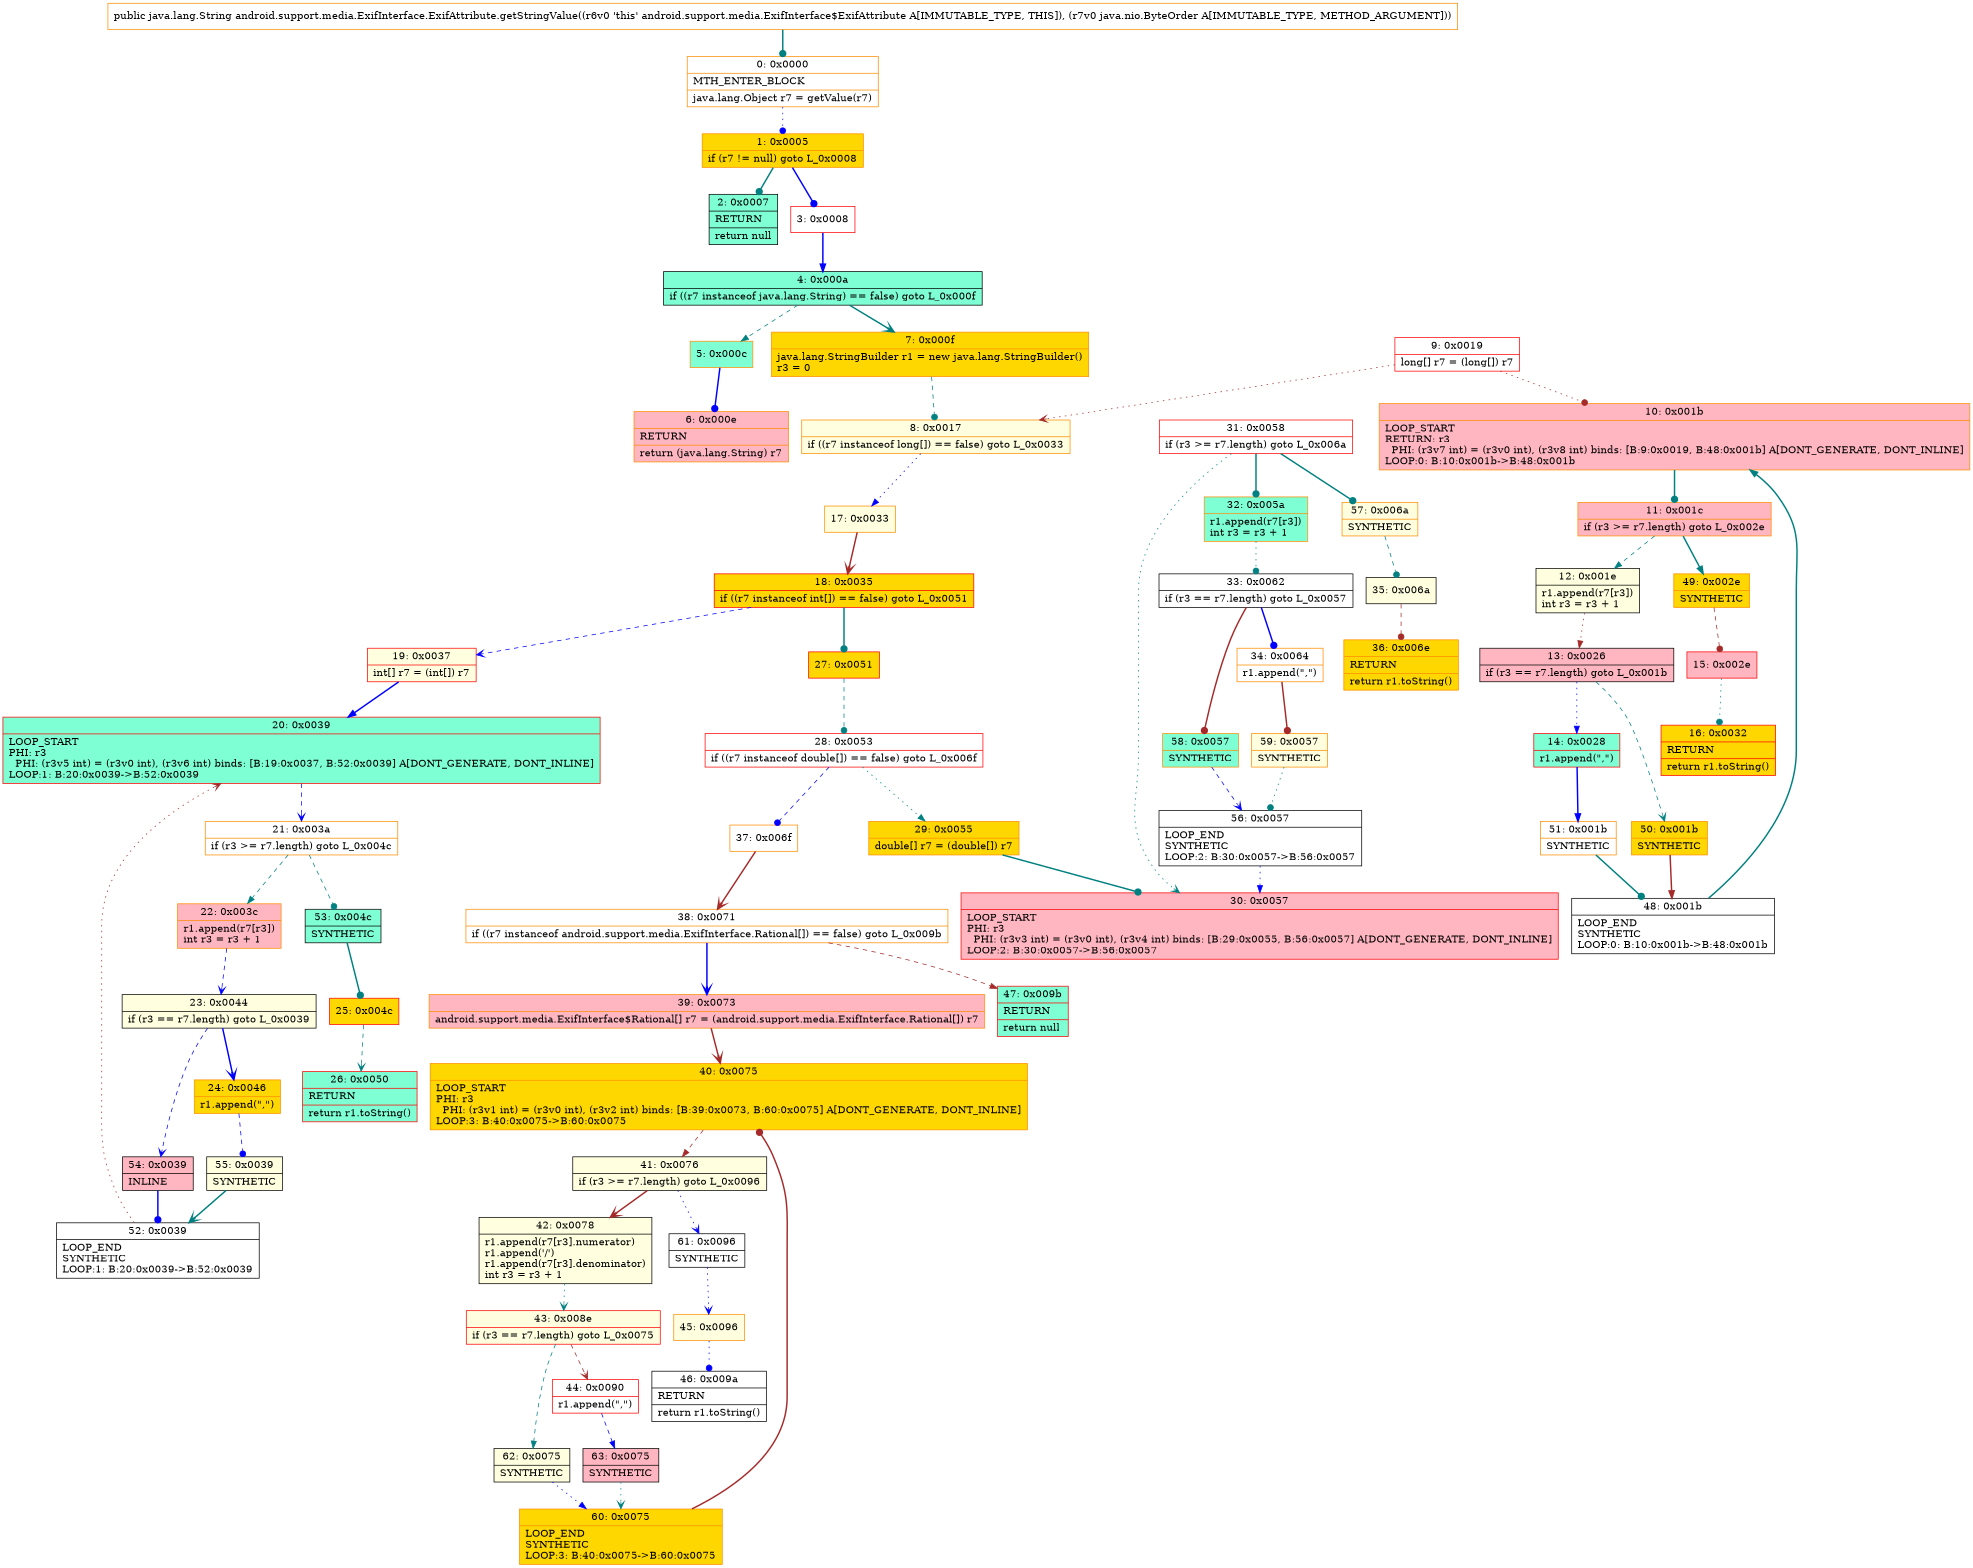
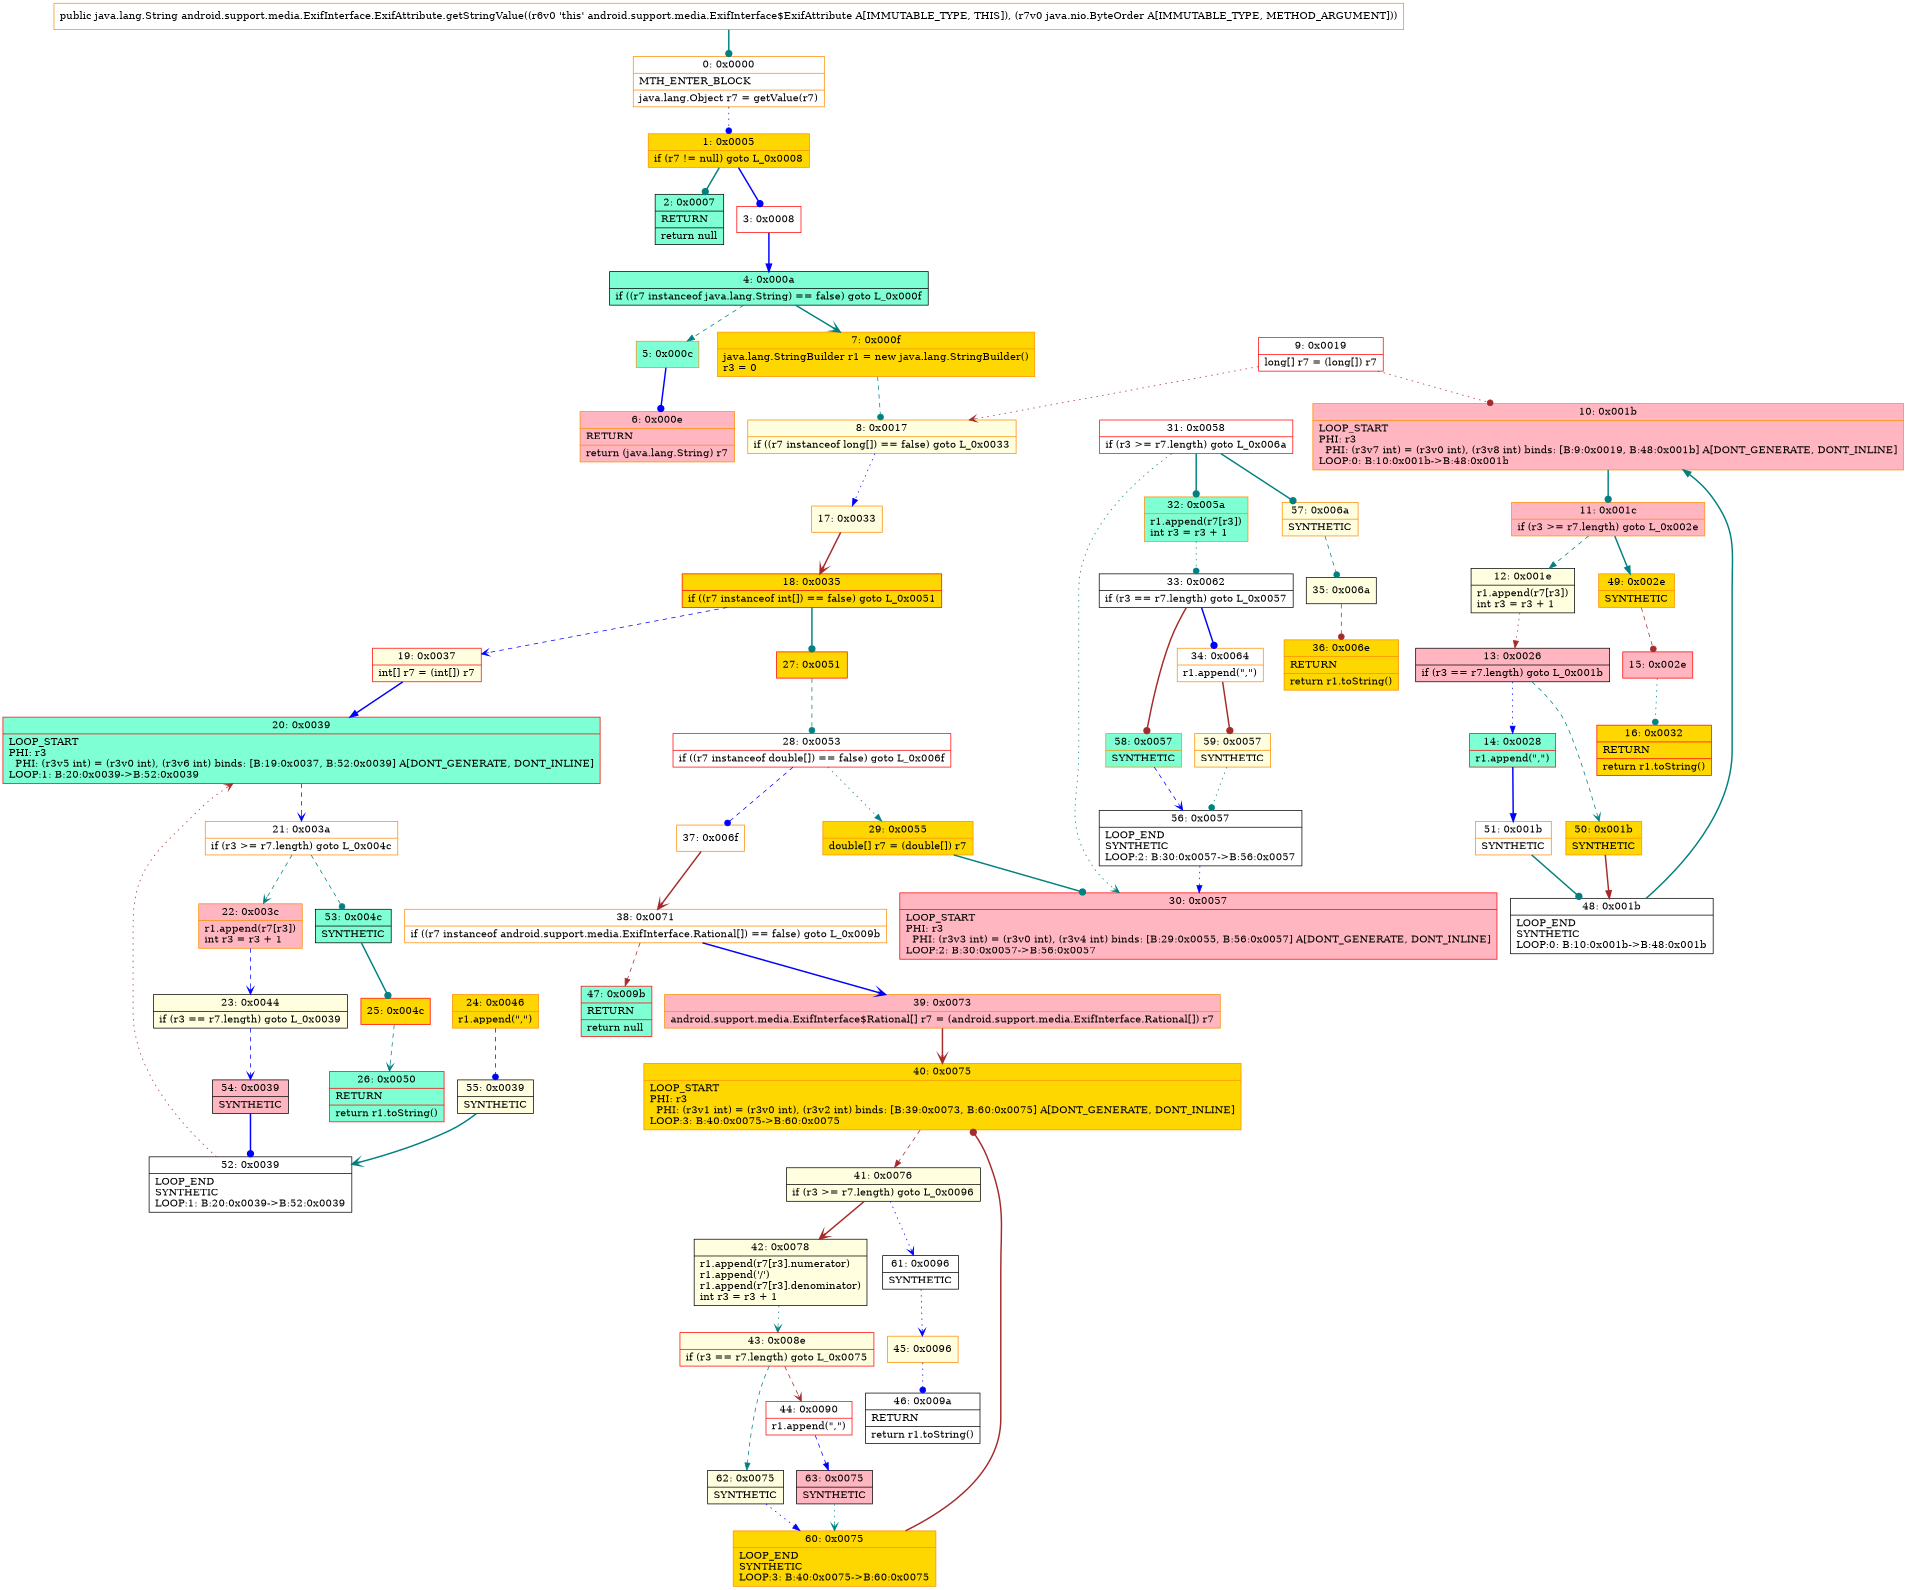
  digraph {
    node [color=darkorange fillcolor=white shape=record style=filled]
    edge [arrowhead=dot color=teal style=bold]
    n1 [label="{0\:\ 0x0000|MTH_ENTER_BLOCK\l|java.lang.Object r7 = getValue(r7)\l}"]
    n2 [fillcolor=gold label="{1\:\ 0x0005|if (r7 != null) goto L_0x0008\l}"]
    n3 [color=black fillcolor=aquamarine label="{2\:\ 0x0007|RETURN\l|return null\l}"]
    n4 [color=red label="{3\:\ 0x0008}"]
    n5 [color=black fillcolor=aquamarine label="{4\:\ 0x000a|if ((r7 instanceof java.lang.String) == false) goto L_0x000f\l}"]
    n6 [fillcolor=aquamarine label="{5\:\ 0x000c}"]
    n7 [fillcolor=gold label="{7\:\ 0x000f|java.lang.StringBuilder r1 = new java.lang.StringBuilder()\lr3 = 0\l}"]
    n8 [fillcolor=lightpink label="{6\:\ 0x000e|RETURN\l|return (java.lang.String) r7\l}"]
    n9 [fillcolor=lightyellow label="{8\:\ 0x0017|if ((r7 instanceof long[]) == false) goto L_0x0033\l}"]
    n10 [fillcolor=lightyellow label="{17\:\ 0x0033}"]
    n11 [color=red label="{9\:\ 0x0019|long[] r7 = (long[]) r7\l}"]
-   n12 [fillcolor=lightpink label="{10\:\ 0x001b|LOOP_START\lRETURN: r3 \l  PHI: (r3v7 int) = (r3v0 int), (r3v8 int) binds: [B:9:0x0019, B:48:0x001b] A[DONT_GENERATE, DONT_INLINE]\lLOOP:0: B:10:0x001b\-\>B:48:0x001b\l}"]
+   n12 [fillcolor=lightpink label="{10\:\ 0x001b|LOOP_START\lPHI: r3 \l  PHI: (r3v7 int) = (r3v0 int), (r3v8 int) binds: [B:9:0x0019, B:48:0x001b] A[DONT_GENERATE, DONT_INLINE]\lLOOP:0: B:10:0x001b\-\>B:48:0x001b\l}"]
    n13 [color=red fillcolor=gold label="{18\:\ 0x0035|if ((r7 instanceof int[]) == false) goto L_0x0051\l}"]
    n14 [fillcolor=lightpink label="{11\:\ 0x001c|if (r3 \>= r7.length) goto L_0x002e\l}"]
    n15 [color=black fillcolor=lightyellow label="{12\:\ 0x001e|r1.append(r7[r3])\lint r3 = r3 + 1\l}"]
    n16 [fillcolor=gold label="{49\:\ 0x002e|SYNTHETIC\l}"]
    n17 [color=black fillcolor=lightpink label="{13\:\ 0x0026|if (r3 == r7.length) goto L_0x001b\l}"]
    n18 [color=red fillcolor=lightpink label="{15\:\ 0x002e}"]
    n19 [color=red fillcolor=aquamarine label="{14\:\ 0x0028|r1.append(\",\")\l}"]
    n20 [fillcolor=gold label="{50\:\ 0x001b|SYNTHETIC\l}"]
    n21 [label="{51\:\ 0x001b|SYNTHETIC\l}"]
    n22 [color=black label="{48\:\ 0x001b|LOOP_END\lSYNTHETIC\lLOOP:0: B:10:0x001b\-\>B:48:0x001b\l}"]
    n23 [color=red fillcolor=gold label="{16\:\ 0x0032|RETURN\l|return r1.toString()\l}"]
    n24 [color=red fillcolor=lightyellow label="{19\:\ 0x0037|int[] r7 = (int[]) r7\l}"]
    n25 [color=red fillcolor=gold label="{27\:\ 0x0051}"]
    n26 [color=red fillcolor=aquamarine label="{20\:\ 0x0039|LOOP_START\lPHI: r3 \l  PHI: (r3v5 int) = (r3v0 int), (r3v6 int) binds: [B:19:0x0037, B:52:0x0039] A[DONT_GENERATE, DONT_INLINE]\lLOOP:1: B:20:0x0039\-\>B:52:0x0039\l}"]
    n27 [color=red label="{28\:\ 0x0053|if ((r7 instanceof double[]) == false) goto L_0x006f\l}"]
    n28 [label="{21\:\ 0x003a|if (r3 \>= r7.length) goto L_0x004c\l}"]
    n29 [fillcolor=lightpink label="{22\:\ 0x003c|r1.append(r7[r3])\lint r3 = r3 + 1\l}"]
    n30 [color=black fillcolor=aquamarine label="{53\:\ 0x004c|SYNTHETIC\l}"]
    n31 [color=black fillcolor=lightyellow label="{23\:\ 0x0044|if (r3 == r7.length) goto L_0x0039\l}"]
    n32 [color=red fillcolor=gold label="{25\:\ 0x004c}"]
    n33 [fillcolor=gold label="{24\:\ 0x0046|r1.append(\",\")\l}"]
-   n34 [color=black fillcolor=lightpink label="{54\:\ 0x0039|INLINE\l}"]
+   n34 [color=black fillcolor=lightpink label="{54\:\ 0x0039|SYNTHETIC\l}"]
    n35 [color=black fillcolor=lightyellow label="{55\:\ 0x0039|SYNTHETIC\l}"]
    n36 [color=black label="{52\:\ 0x0039|LOOP_END\lSYNTHETIC\lLOOP:1: B:20:0x0039\-\>B:52:0x0039\l}"]
    n37 [color=red fillcolor=aquamarine label="{26\:\ 0x0050|RETURN\l|return r1.toString()\l}"]
    n38 [fillcolor=gold label="{29\:\ 0x0055|double[] r7 = (double[]) r7\l}"]
    n39 [label="{37\:\ 0x006f}"]
    n40 [color=red fillcolor=lightpink label="{30\:\ 0x0057|LOOP_START\lPHI: r3 \l  PHI: (r3v3 int) = (r3v0 int), (r3v4 int) binds: [B:29:0x0055, B:56:0x0057] A[DONT_GENERATE, DONT_INLINE]\lLOOP:2: B:30:0x0057\-\>B:56:0x0057\l}"]
    n41 [label="{38\:\ 0x0071|if ((r7 instanceof android.support.media.ExifInterface.Rational[]) == false) goto L_0x009b\l}"]
    n42 [color=red label="{31\:\ 0x0058|if (r3 \>= r7.length) goto L_0x006a\l}"]
    n43 [fillcolor=aquamarine label="{32\:\ 0x005a|r1.append(r7[r3])\lint r3 = r3 + 1\l}"]
    n44 [fillcolor=lightyellow label="{57\:\ 0x006a|SYNTHETIC\l}"]
    n45 [color=black label="{33\:\ 0x0062|if (r3 == r7.length) goto L_0x0057\l}"]
    n46 [color=black fillcolor=lightyellow label="{35\:\ 0x006a}"]
    n47 [label="{34\:\ 0x0064|r1.append(\",\")\l}"]
    n48 [fillcolor=aquamarine label="{58\:\ 0x0057|SYNTHETIC\l}"]
    n49 [fillcolor=lightyellow label="{59\:\ 0x0057|SYNTHETIC\l}"]
    n50 [color=black label="{56\:\ 0x0057|LOOP_END\lSYNTHETIC\lLOOP:2: B:30:0x0057\-\>B:56:0x0057\l}"]
    n51 [fillcolor=gold label="{36\:\ 0x006e|RETURN\l|return r1.toString()\l}"]
    n52 [fillcolor=lightpink label="{39\:\ 0x0073|android.support.media.ExifInterface$Rational[] r7 = (android.support.media.ExifInterface.Rational[]) r7\l}"]
    n53 [color=red fillcolor=aquamarine label="{47\:\ 0x009b|RETURN\l|return null\l}"]
    n54 [fillcolor=gold label="{40\:\ 0x0075|LOOP_START\lPHI: r3 \l  PHI: (r3v1 int) = (r3v0 int), (r3v2 int) binds: [B:39:0x0073, B:60:0x0075] A[DONT_GENERATE, DONT_INLINE]\lLOOP:3: B:40:0x0075\-\>B:60:0x0075\l}"]
    n55 [color=black fillcolor=lightyellow label="{41\:\ 0x0076|if (r3 \>= r7.length) goto L_0x0096\l}"]
    n56 [color=black fillcolor=lightyellow label="{42\:\ 0x0078|r1.append(r7[r3].numerator)\lr1.append('\/')\lr1.append(r7[r3].denominator)\lint r3 = r3 + 1\l}"]
    n57 [color=black label="{61\:\ 0x0096|SYNTHETIC\l}"]
    n58 [color=red fillcolor=lightyellow label="{43\:\ 0x008e|if (r3 == r7.length) goto L_0x0075\l}"]
    n59 [fillcolor=lightyellow label="{45\:\ 0x0096}"]
    n60 [color=red label="{44\:\ 0x0090|r1.append(\",\")\l}"]
    n61 [color=black fillcolor=lightyellow label="{62\:\ 0x0075|SYNTHETIC\l}"]
    n62 [color=black fillcolor=lightpink label="{63\:\ 0x0075|SYNTHETIC\l}"]
    n63 [fillcolor=gold label="{60\:\ 0x0075|LOOP_END\lSYNTHETIC\lLOOP:3: B:40:0x0075\-\>B:60:0x0075\l}"]
    n64 [color=black label="{46\:\ 0x009a|RETURN\l|return r1.toString()\l}"]
    n65 [label="{public java.lang.String android.support.media.ExifInterface.ExifAttribute.getStringValue((r6v0 'this' android.support.media.ExifInterface$ExifAttribute A[IMMUTABLE_TYPE, THIS]), (r7v0 java.nio.ByteOrder A[IMMUTABLE_TYPE, METHOD_ARGUMENT])) }"]
    n1 -> n2 [color=blue style=dotted]
    n2 -> n3
    n2 -> n4 [color=blue]
    n4 -> n5 [arrowhead=normal color=blue]
    n5 -> n6 [arrowhead=normal style=dashed]
    n5 -> n7 [arrowhead=vee]
    n6 -> n8 [color=blue]
    n7 -> n9 [style=dashed]
    n9 -> n10 [arrowhead=normal color=blue style=dotted]
    n10 -> n13 [arrowhead=vee color=brown]
    n11 -> n9 [arrowhead=vee color=brown style=dotted]
    n11 -> n12 [color=brown style=dotted]
    n12 -> n14
    n13 -> n24 [arrowhead=vee color=blue style=dashed]
    n13 -> n25
    n14 -> n15 [arrowhead=normal style=dashed]
    n14 -> n16 [arrowhead=normal]
    n15 -> n17 [arrowhead=normal color=brown style=dotted]
    n16 -> n18 [color=brown style=dashed]
    n17 -> n19 [arrowhead=normal color=blue style=dotted]
    n17 -> n20 [arrowhead=vee style=dashed]
    n18 -> n23 [style=dotted]
    n19 -> n21 [arrowhead=normal color=blue]
    n20 -> n22 [arrowhead=normal color=brown]
    n21 -> n22
    n22 -> n12 [arrowhead=normal]
    n24 -> n26 [arrowhead=normal color=blue]
    n25 -> n27 [style=dashed]
    n26 -> n28 [arrowhead=vee color=blue style=dashed]
    n27 -> n38 [arrowhead=normal style=dotted]
    n27 -> n39 [color=blue style=dashed]
-   n28 -> n29 [arrowhead=normal style=dashed]
+   n28 -> n29 [arrowhead=vee style=dashed]
    n28 -> n30 [style=dashed]
    n29 -> n31 [arrowhead=vee color=blue style=dashed]
    n30 -> n32
-   n31 -> n33 [arrowhead=vee color=blue]
    n31 -> n34 [arrowhead=vee color=blue style=dashed]
    n32 -> n37 [arrowhead=vee style=dashed]
    n33 -> n35 [color=blue style=dashed]
    n34 -> n36 [color=blue]
    n35 -> n36 [arrowhead=vee]
    n36 -> n26 [arrowhead=vee color=brown style=dotted]
    n38 -> n40
    n39 -> n41 [arrowhead=vee color=brown]
    n41 -> n52 [arrowhead=vee color=blue]
    n41 -> n53 [arrowhead=normal color=brown style=dashed]
    n42 -> n40 [arrowhead=vee style=dotted]
    n42 -> n43
    n42 -> n44
    n43 -> n45 [style=dotted]
    n44 -> n46 [style=dashed]
    n45 -> n47 [color=blue]
    n45 -> n48 [color=brown]
    n46 -> n51 [color=brown style=dashed]
    n47 -> n49 [color=brown]
    n48 -> n50 [arrowhead=vee color=blue style=dashed]
    n49 -> n50 [style=dotted]
    n50 -> n40 [arrowhead=normal color=blue style=dotted]
    n52 -> n54 [arrowhead=vee color=brown]
    n54 -> n55 [arrowhead=normal color=brown style=dashed]
    n55 -> n56 [arrowhead=vee color=brown]
    n55 -> n57 [arrowhead=vee color=blue style=dotted]
    n56 -> n58 [arrowhead=vee style=dotted]
    n57 -> n59 [arrowhead=vee color=blue style=dotted]
    n58 -> n60 [arrowhead=vee color=brown style=dashed]
    n58 -> n61 [arrowhead=normal style=dashed]
    n59 -> n64 [color=blue style=dotted]
    n60 -> n62 [arrowhead=normal color=blue style=dashed]
    n61 -> n63 [arrowhead=normal color=blue style=dotted]
    n62 -> n63 [arrowhead=vee style=dotted]
    n63 -> n54 [color=brown]
    n65 -> n1
  }
